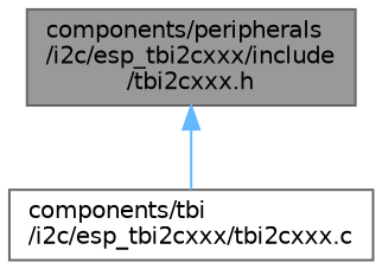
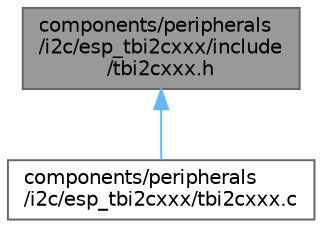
  digraph {
    node [fontname=Helvetica fontsize=10 shape=box style=filled]
    n1 [color=gray40 fillcolor=grey60 fontcolor=black height=0.2 label="components/peripherals\l/i2c/esp_tbi2cxxx/include\l/tbi2cxxx.h" width=0.4]
-   n2 [color=grey40 fillcolor=white height=0.2 label="components/tbi\l/i2c/esp_tbi2cxxx/tbi2cxxx.c" width=0.4]
+   n2 [color=grey40 fillcolor=white height=0.2 label="components/peripherals\l/i2c/esp_tbi2cxxx/tbi2cxxx.c" width=0.4]
    n1 -> n2 [color=steelblue1 dir=back fontname=Helvetica fontsize=10 labelfontname=Helvetica labelfontsize=10 style=solid]
  }
